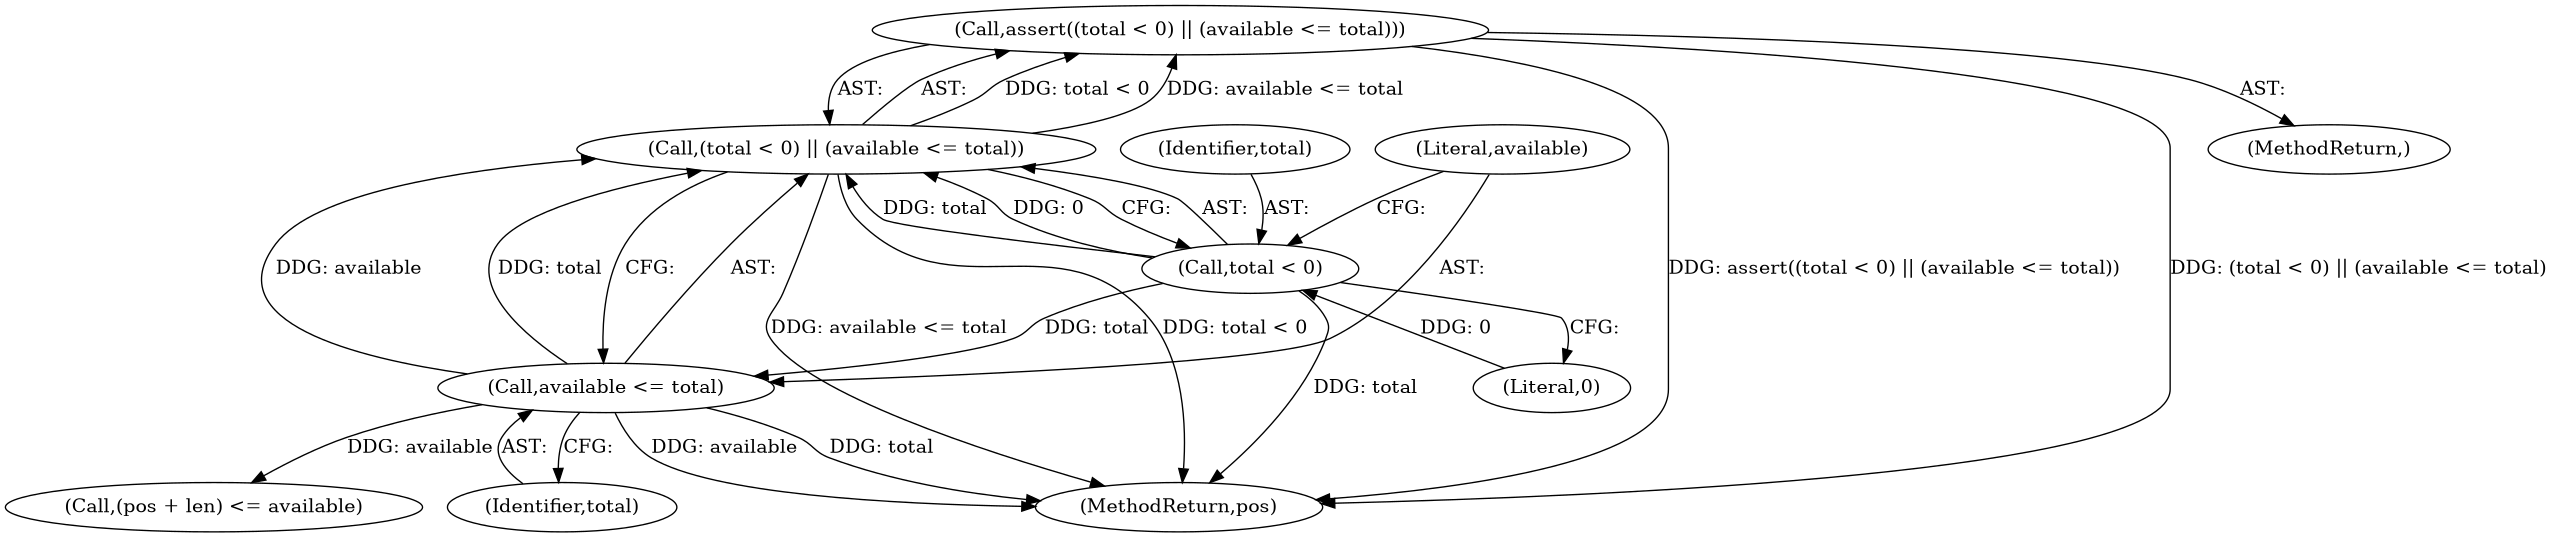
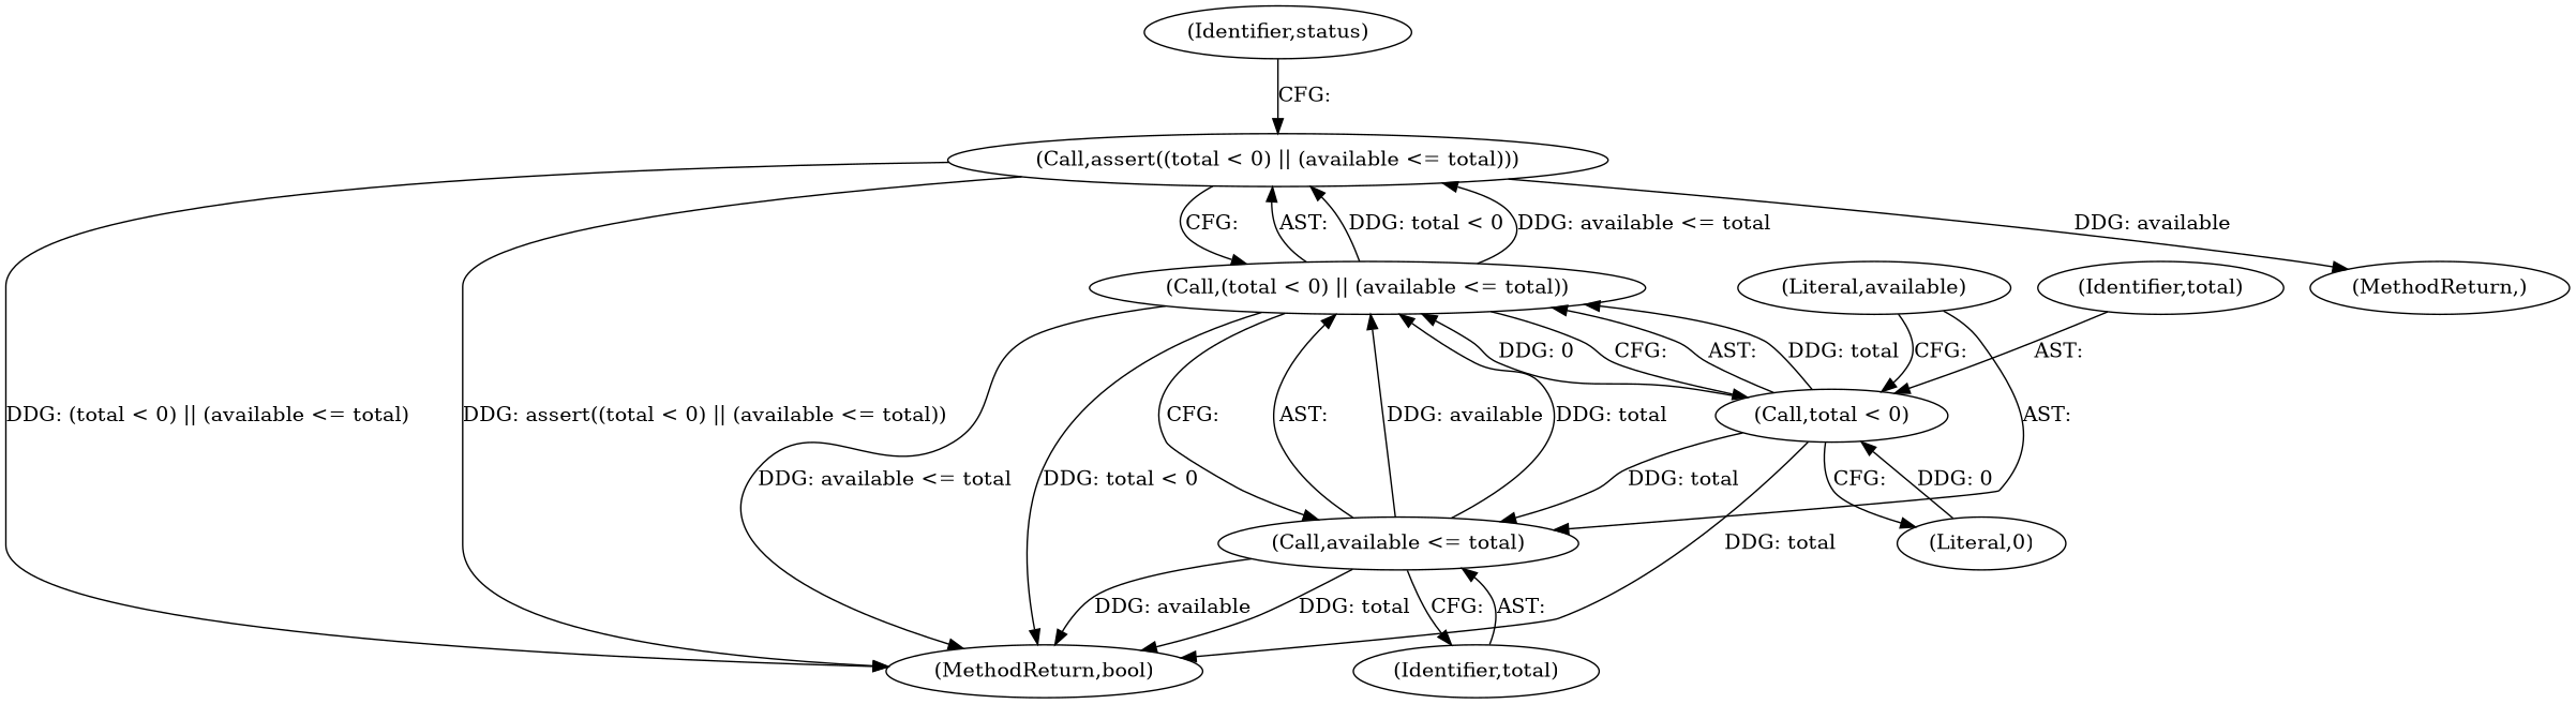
  digraph {
    n1 [label="(Call,assert((total < 0) || (available <= total)))"]
    n2 [label="(Call,(total < 0) || (available <= total))"]
    n3 [label="(MethodReturn,)"]
-   n4 [label="(MethodReturn,pos)"]
+   n4 [label="(MethodReturn,bool)"]
    n5 [label="(Call,total < 0)"]
    n6 [label="(Call,available <= total)"]
    n7 [label="(Literal,0)"]
    n8 [label="(Identifier,total)"]
-   n9 [label="(Call,(pos + len) <= available)"]
    n10 [label="(Literal,available)"]
+   n11 [label="(Identifier,status)"]
    n12 [label="(Identifier,total)"]
-   n1 -> n2 [label="AST: "]
-   n1 -> n3 [label="AST: "]
+   n1 -> n2 [label="CFG: "]
+   n1 -> n3 [label="DDG: available"]
    n1 -> n4 [label="DDG: (total < 0) || (available <= total)"]
    n1 -> n4 [label="DDG: assert((total < 0) || (available <= total))"]
    n2 -> n1 [label="AST: "]
    n2 -> n1 [label="DDG: total < 0"]
    n2 -> n1 [label="DDG: available <= total"]
    n2 -> n4 [label="DDG: available <= total"]
    n2 -> n4 [label="DDG: total < 0"]
    n2 -> n5 [label="CFG: "]
    n2 -> n6 [label="CFG: "]
    n5 -> n2 [label="AST: "]
    n5 -> n2 [label="DDG: total"]
    n5 -> n2 [label="DDG: 0"]
    n5 -> n4 [label="DDG: total"]
    n5 -> n6 [label="DDG: total"]
    n5 -> n7 [label="CFG: "]
    n6 -> n2 [label="AST: "]
    n6 -> n2 [label="DDG: available"]
    n6 -> n2 [label="DDG: total"]
    n6 -> n4 [label="DDG: available"]
    n6 -> n4 [label="DDG: total"]
    n6 -> n8 [label="CFG: "]
-   n6 -> n9 [label="DDG: available"]
    n7 -> n5 [label="DDG: 0"]
    n8 -> n6 [label="AST: "]
    n10 -> n5 [label="CFG: "]
    n10 -> n6 [label="AST: "]
+   n11 -> n1 [label="CFG: "]
    n12 -> n5 [label="AST: "]
  }
